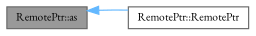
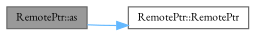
  digraph {
    rankdir=LR
    fontname="EB Garamond"
    node [fontname="EB Garamond" fontsize=10 shape=box style=filled]
    n1 [color=gray40 fillcolor=grey60 fontcolor=black height=0.2 label="RemotePtr::as" width=0.4]
    n2 [color=grey40 fillcolor=white height=0.2 label="RemotePtr::RemotePtr" width=0.4]
-   n2 -> n1 [color=steelblue1 fontname="EB Garamond" fontsize=10 labelfontname=Helvetica labelfontsize=10 style=solid]
+   n1 -> n2 [color=steelblue1 fontname="EB Garamond" fontsize=10 labelfontname=Helvetica labelfontsize=10 style=solid]
  }
